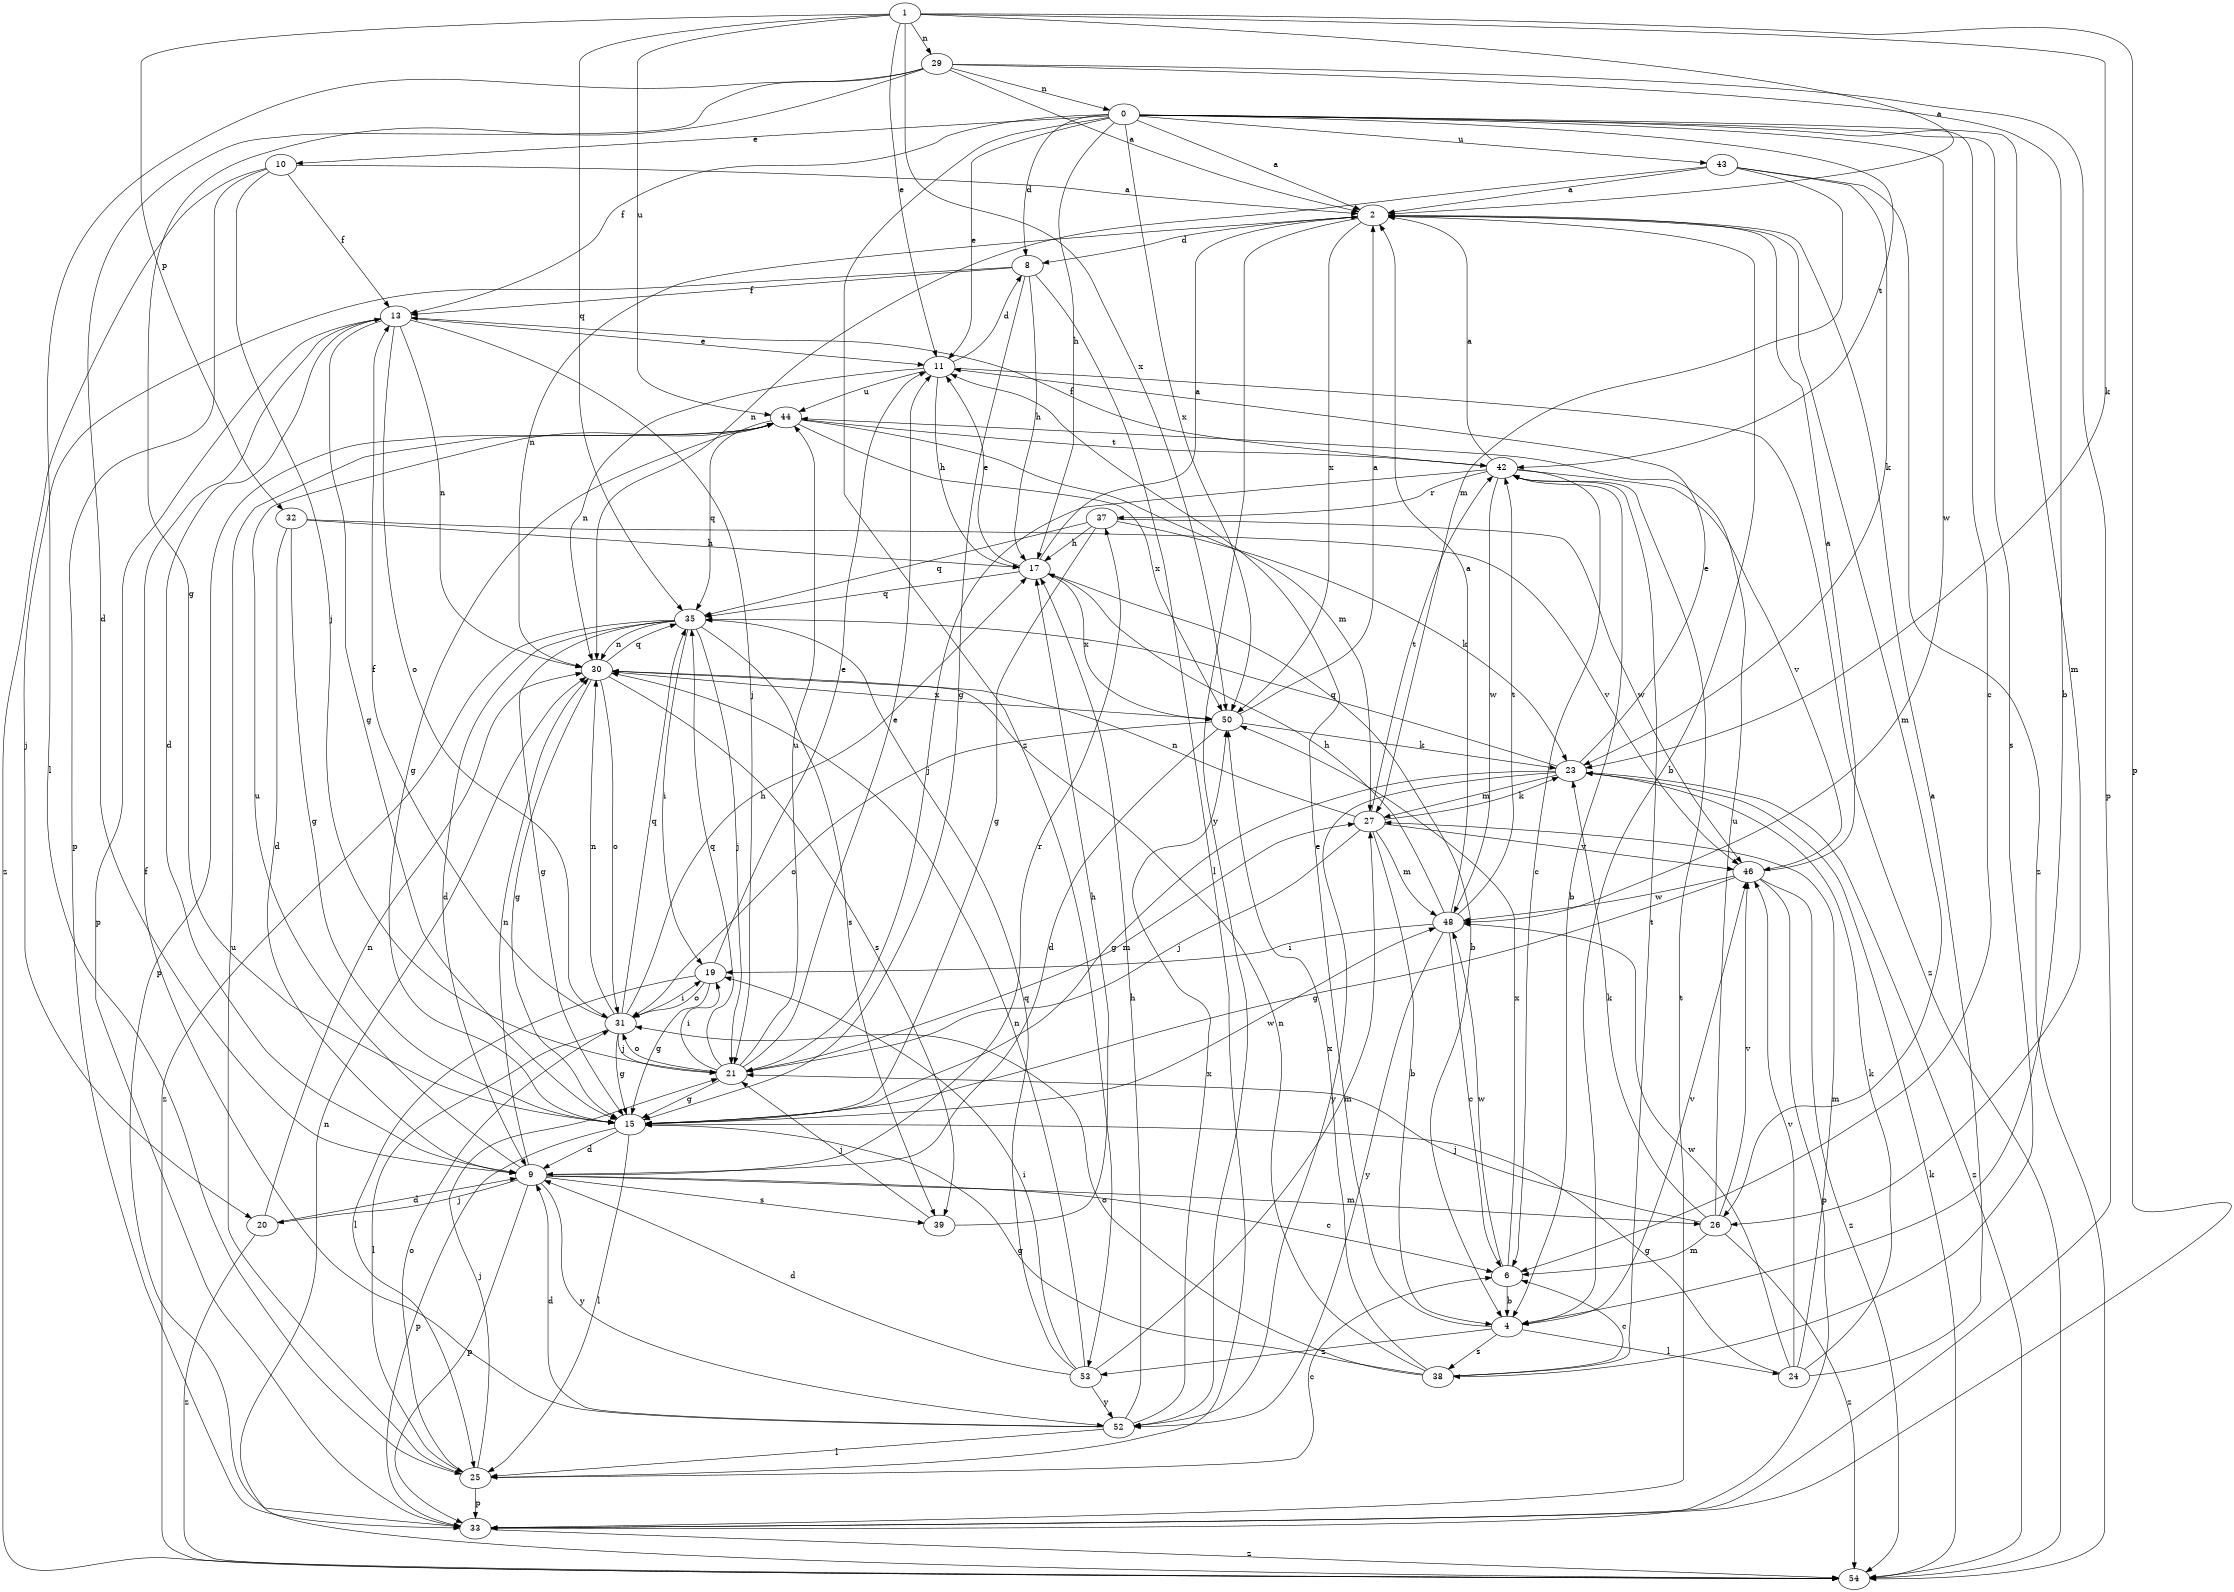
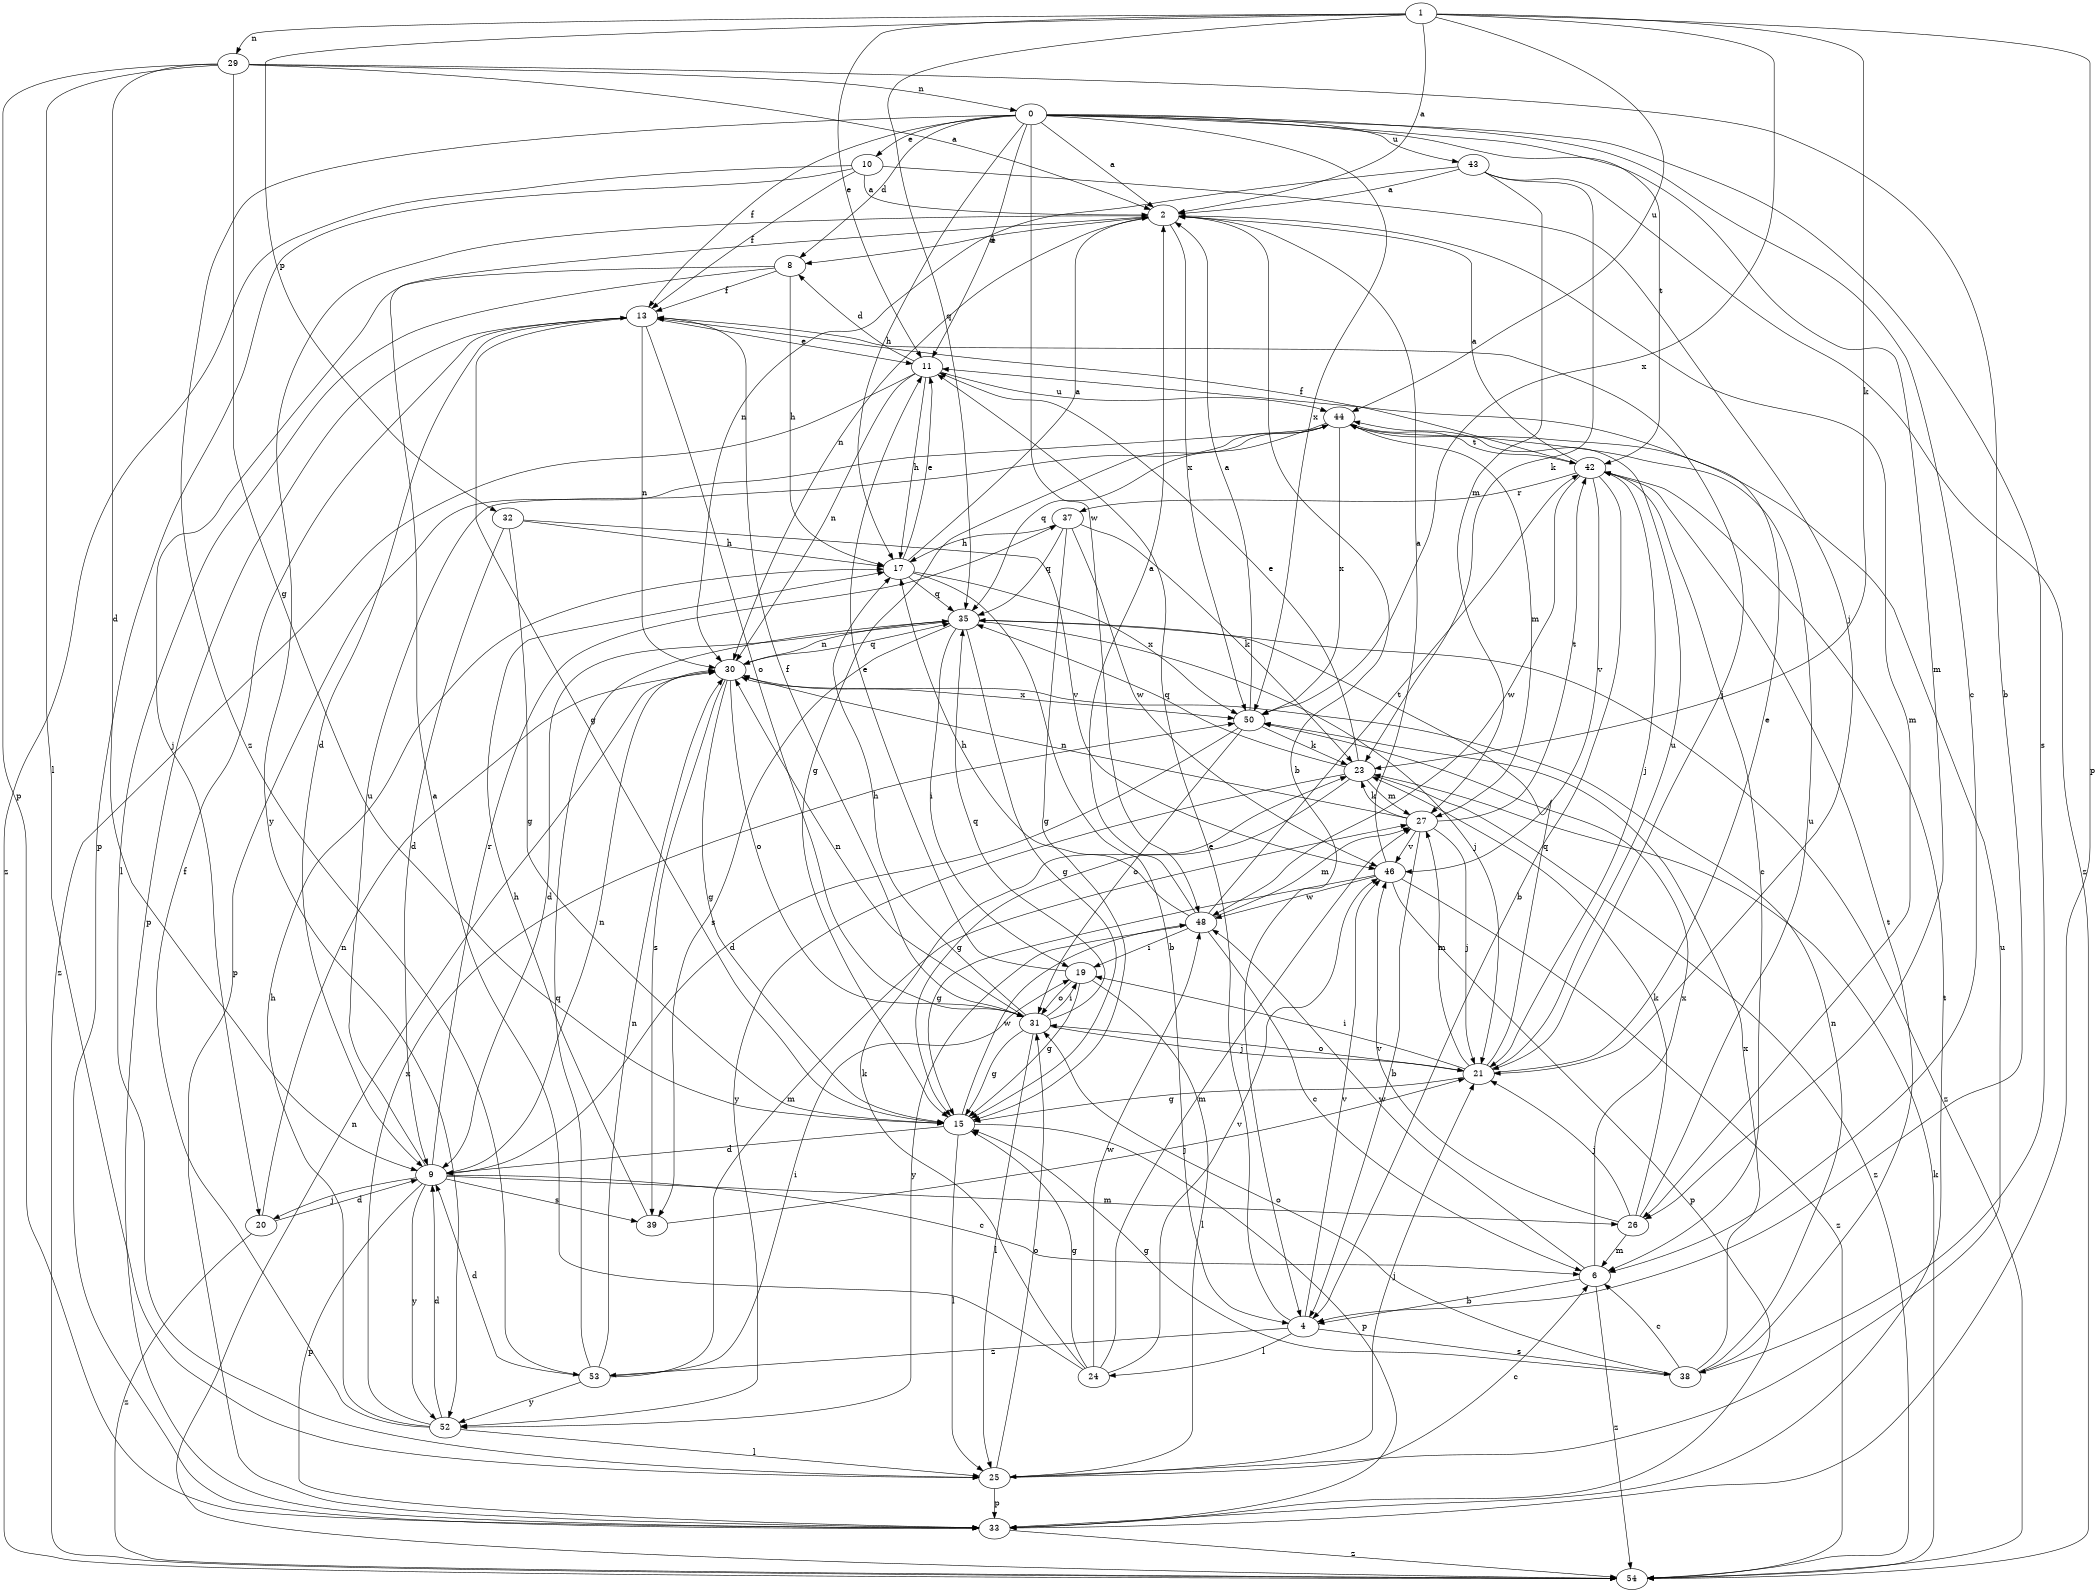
  strict digraph {
    0
    2
    6
    8
    10
    11
    13
    17
    26
    38
    42
    43
    48
    50
    53
    4
    30
    52
    54
    15
    20
    25
    33
    21
    44
    9
    31
    35
    23
    46
    29
    37
    27
    19
    1
    32
    39
    24
    0 -> 2 [label=a]
    0 -> 6 [label=c]
    0 -> 8 [label=d]
    0 -> 10 [label=e]
    0 -> 11 [label=e]
    0 -> 13 [label=f]
    0 -> 17 [label=h]
    0 -> 26 [label=m]
    0 -> 38 [label=s]
    0 -> 42 [label=t]
    0 -> 43 [label=u]
    0 -> 48 [label=w]
    0 -> 50 [label=x]
    0 -> 53 [label=z]
    2 -> 8 [label=d]
    2 -> 26 [label=m]
    2 -> 50 [label=x]
    2 -> 4 [label=b]
    2 -> 30 [label=n]
    2 -> 52 [label=y]
    6 -> 48 [label=w]
    6 -> 50 [label=x]
    6 -> 4 [label=b]
-   26 -> 54 [label=z]
+   6 -> 54 [label=z]
    8 -> 13 [label=f]
    8 -> 17 [label=h]
-   8 -> 15 [label=g]
    8 -> 20 [label=j]
    8 -> 25 [label=l]
    10 -> 2 [label=a]
    10 -> 13 [label=f]
    10 -> 54 [label=z]
    10 -> 33 [label=p]
    10 -> 21 [label=j]
    11 -> 8 [label=d]
    11 -> 17 [label=h]
    11 -> 30 [label=n]
    11 -> 54 [label=z]
    11 -> 44 [label=u]
    13 -> 11 [label=e]
    13 -> 30 [label=n]
    13 -> 15 [label=g]
    13 -> 33 [label=p]
    13 -> 21 [label=j]
    13 -> 9 [label=d]
    13 -> 31 [label=o]
    17 -> 2 [label=a]
    17 -> 11 [label=e]
    17 -> 50 [label=x]
    17 -> 4 [label=b]
    17 -> 35 [label=q]
    26 -> 6 [label=m]
    26 -> 21 [label=j]
    26 -> 44 [label=u]
    26 -> 23 [label=k]
    26 -> 46 [label=v]
    38 -> 6 [label=c]
    38 -> 42 [label=t]
    38 -> 50 [label=x]
    38 -> 30 [label=n]
    38 -> 15 [label=g]
    38 -> 31 [label=o]
    42 -> 2 [label=a]
    42 -> 6 [label=c]
    42 -> 13 [label=f]
    42 -> 48 [label=w]
    42 -> 4 [label=b]
    42 -> 21 [label=j]
    42 -> 46 [label=v]
    42 -> 37 [label=r]
    43 -> 2 [label=a]
    43 -> 30 [label=n]
    43 -> 54 [label=z]
    43 -> 23 [label=k]
    43 -> 27 [label=m]
    48 -> 2 [label=a]
    48 -> 6 [label=c]
    48 -> 17 [label=h]
    48 -> 42 [label=t]
    48 -> 52 [label=y]
-   27 -> 48 [label=m]
+   48 -> 27 [label=m]
    48 -> 19 [label=i]
    50 -> 2 [label=a]
    50 -> 9 [label=d]
    50 -> 31 [label=o]
    50 -> 23 [label=k]
    53 -> 30 [label=n]
    53 -> 52 [label=y]
    53 -> 9 [label=d]
    53 -> 35 [label=q]
    53 -> 27 [label=m]
    53 -> 19 [label=i]
    4 -> 11 [label=e]
    4 -> 38 [label=s]
    4 -> 53 [label=z]
    4 -> 46 [label=v]
    4 -> 24 [label=l]
    30 -> 50 [label=x]
    30 -> 15 [label=g]
    30 -> 31 [label=o]
    30 -> 35 [label=q]
    30 -> 39 [label=s]
    52 -> 13 [label=f]
    52 -> 17 [label=h]
    52 -> 50 [label=x]
    52 -> 25 [label=l]
    52 -> 9 [label=d]
    54 -> 30 [label=n]
    54 -> 23 [label=k]
    15 -> 48 [label=w]
    15 -> 25 [label=l]
    15 -> 33 [label=p]
    15 -> 9 [label=d]
    20 -> 30 [label=n]
    20 -> 54 [label=z]
    20 -> 9 [label=d]
    25 -> 6 [label=c]
    25 -> 33 [label=p]
    25 -> 21 [label=j]
    25 -> 44 [label=u]
    25 -> 31 [label=o]
    33 -> 42 [label=t]
    33 -> 54 [label=z]
    21 -> 11 [label=e]
    21 -> 15 [label=g]
    21 -> 44 [label=u]
    21 -> 31 [label=o]
    21 -> 35 [label=q]
    21 -> 27 [label=m]
    21 -> 19 [label=i]
    44 -> 42 [label=t]
    44 -> 50 [label=x]
    44 -> 15 [label=g]
    44 -> 33 [label=p]
    44 -> 35 [label=q]
    44 -> 27 [label=m]
    9 -> 6 [label=c]
    9 -> 26 [label=m]
    9 -> 30 [label=n]
    9 -> 52 [label=y]
    9 -> 20 [label=j]
    9 -> 33 [label=p]
    9 -> 44 [label=u]
    9 -> 37 [label=r]
    9 -> 39 [label=s]
    31 -> 13 [label=f]
    31 -> 17 [label=h]
    31 -> 30 [label=n]
    31 -> 15 [label=g]
    31 -> 25 [label=l]
    31 -> 21 [label=j]
    31 -> 35 [label=q]
    31 -> 19 [label=i]
    35 -> 30 [label=n]
    35 -> 54 [label=z]
    35 -> 15 [label=g]
    35 -> 21 [label=j]
    35 -> 9 [label=d]
    35 -> 19 [label=i]
    35 -> 39 [label=s]
    23 -> 11 [label=e]
    23 -> 52 [label=y]
    23 -> 54 [label=z]
    23 -> 15 [label=g]
    23 -> 35 [label=q]
    23 -> 27 [label=m]
    46 -> 2 [label=a]
    46 -> 48 [label=w]
    46 -> 54 [label=z]
    46 -> 15 [label=g]
    46 -> 33 [label=p]
    29 -> 0 [label=n]
    29 -> 2 [label=a]
    29 -> 4 [label=b]
    29 -> 15 [label=g]
    29 -> 25 [label=l]
    29 -> 33 [label=p]
    29 -> 9 [label=d]
    37 -> 17 [label=h]
    37 -> 15 [label=g]
    37 -> 35 [label=q]
    37 -> 23 [label=k]
    37 -> 46 [label=w]
    27 -> 42 [label=t]
    27 -> 4 [label=b]
    27 -> 30 [label=n]
    27 -> 21 [label=j]
    27 -> 23 [label=k]
    27 -> 46 [label=v]
    19 -> 11 [label=e]
    19 -> 15 [label=g]
    19 -> 25 [label=l]
    19 -> 31 [label=o]
    1 -> 2 [label=a]
    1 -> 11 [label=e]
    1 -> 50 [label=x]
    1 -> 33 [label=p]
    1 -> 44 [label=u]
    1 -> 35 [label=q]
    1 -> 23 [label=k]
    1 -> 29 [label=n]
    1 -> 32 [label=p]
    32 -> 17 [label=h]
    32 -> 15 [label=g]
    32 -> 9 [label=d]
    32 -> 46 [label=v]
    39 -> 17 [label=h]
    39 -> 21 [label=j]
    24 -> 2 [label=a]
    24 -> 48 [label=w]
    24 -> 15 [label=g]
    24 -> 23 [label=k]
    24 -> 46 [label=v]
    24 -> 27 [label=m]
  }
